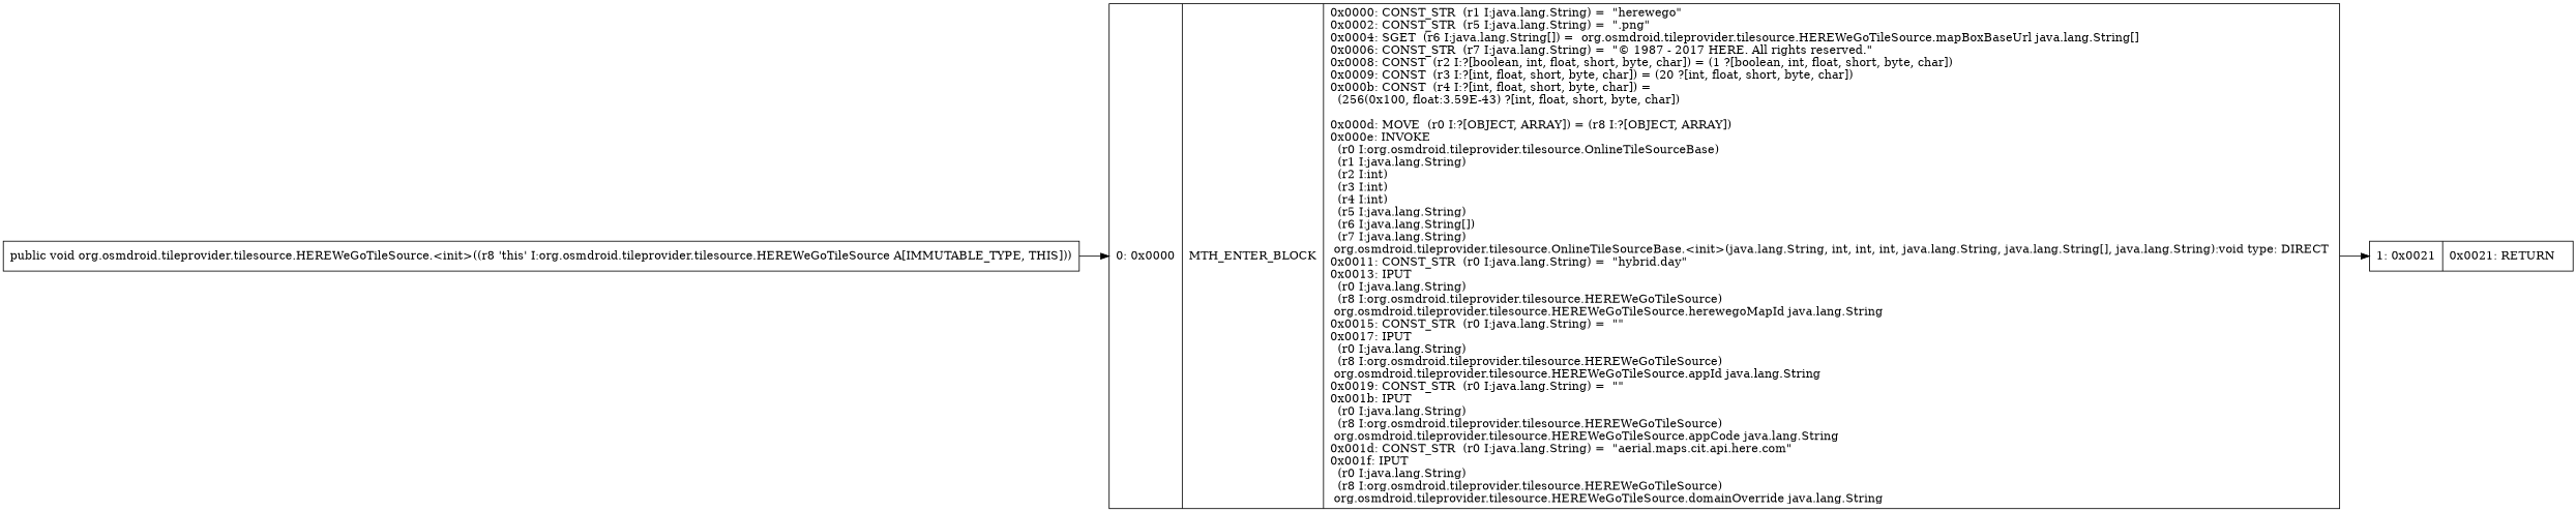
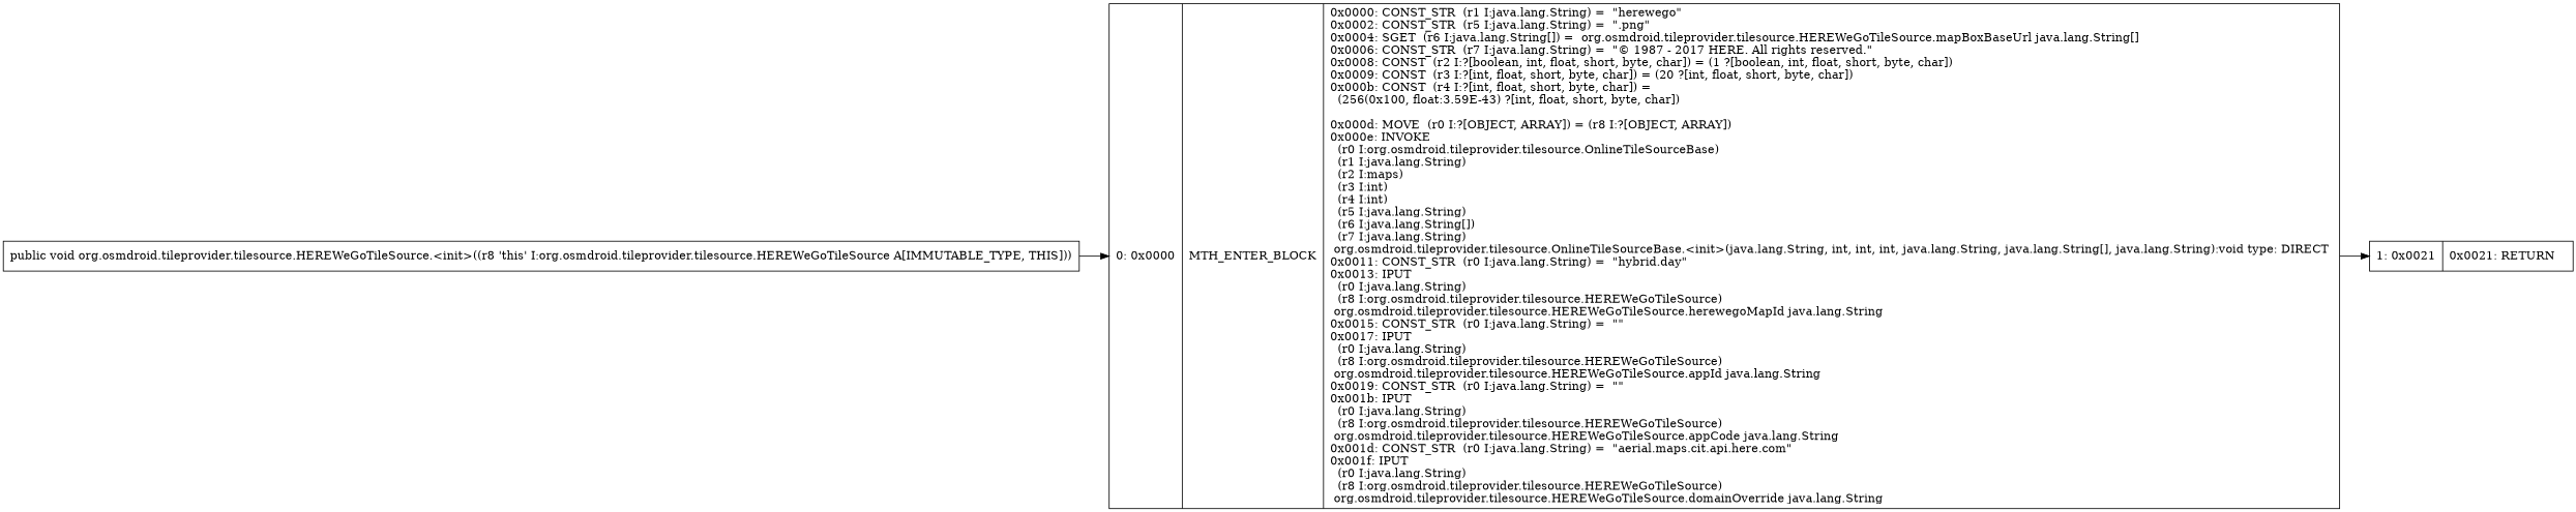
  digraph {
    rankdir=LR
    node [shape=record]
-   n1 [label="{0\:\ 0x0000|MTH_ENTER_BLOCK\l|0x0000: CONST_STR  (r1 I:java.lang.String) =  \"herewego\" \l0x0002: CONST_STR  (r5 I:java.lang.String) =  \".png\" \l0x0004: SGET  (r6 I:java.lang.String[]) =  org.osmdroid.tileprovider.tilesource.HEREWeGoTileSource.mapBoxBaseUrl java.lang.String[] \l0x0006: CONST_STR  (r7 I:java.lang.String) =  \"© 1987 \- 2017 HERE. All rights reserved.\" \l0x0008: CONST  (r2 I:?[boolean, int, float, short, byte, char]) = (1 ?[boolean, int, float, short, byte, char]) \l0x0009: CONST  (r3 I:?[int, float, short, byte, char]) = (20 ?[int, float, short, byte, char]) \l0x000b: CONST  (r4 I:?[int, float, short, byte, char]) = \l  (256(0x100, float:3.59E\-43) ?[int, float, short, byte, char])\l \l0x000d: MOVE  (r0 I:?[OBJECT, ARRAY]) = (r8 I:?[OBJECT, ARRAY]) \l0x000e: INVOKE  \l  (r0 I:org.osmdroid.tileprovider.tilesource.OnlineTileSourceBase)\l  (r1 I:java.lang.String)\l  (r2 I:int)\l  (r3 I:int)\l  (r4 I:int)\l  (r5 I:java.lang.String)\l  (r6 I:java.lang.String[])\l  (r7 I:java.lang.String)\l org.osmdroid.tileprovider.tilesource.OnlineTileSourceBase.\<init\>(java.lang.String, int, int, int, java.lang.String, java.lang.String[], java.lang.String):void type: DIRECT \l0x0011: CONST_STR  (r0 I:java.lang.String) =  \"hybrid.day\" \l0x0013: IPUT  \l  (r0 I:java.lang.String)\l  (r8 I:org.osmdroid.tileprovider.tilesource.HEREWeGoTileSource)\l org.osmdroid.tileprovider.tilesource.HEREWeGoTileSource.herewegoMapId java.lang.String \l0x0015: CONST_STR  (r0 I:java.lang.String) =  \"\" \l0x0017: IPUT  \l  (r0 I:java.lang.String)\l  (r8 I:org.osmdroid.tileprovider.tilesource.HEREWeGoTileSource)\l org.osmdroid.tileprovider.tilesource.HEREWeGoTileSource.appId java.lang.String \l0x0019: CONST_STR  (r0 I:java.lang.String) =  \"\" \l0x001b: IPUT  \l  (r0 I:java.lang.String)\l  (r8 I:org.osmdroid.tileprovider.tilesource.HEREWeGoTileSource)\l org.osmdroid.tileprovider.tilesource.HEREWeGoTileSource.appCode java.lang.String \l0x001d: CONST_STR  (r0 I:java.lang.String) =  \"aerial.maps.cit.api.here.com\" \l0x001f: IPUT  \l  (r0 I:java.lang.String)\l  (r8 I:org.osmdroid.tileprovider.tilesource.HEREWeGoTileSource)\l org.osmdroid.tileprovider.tilesource.HEREWeGoTileSource.domainOverride java.lang.String \l}"]
+   n1 [label="{0\:\ 0x0000|MTH_ENTER_BLOCK\l|0x0000: CONST_STR  (r1 I:java.lang.String) =  \"herewego\" \l0x0002: CONST_STR  (r5 I:java.lang.String) =  \".png\" \l0x0004: SGET  (r6 I:java.lang.String[]) =  org.osmdroid.tileprovider.tilesource.HEREWeGoTileSource.mapBoxBaseUrl java.lang.String[] \l0x0006: CONST_STR  (r7 I:java.lang.String) =  \"© 1987 \- 2017 HERE. All rights reserved.\" \l0x0008: CONST  (r2 I:?[boolean, int, float, short, byte, char]) = (1 ?[boolean, int, float, short, byte, char]) \l0x0009: CONST  (r3 I:?[int, float, short, byte, char]) = (20 ?[int, float, short, byte, char]) \l0x000b: CONST  (r4 I:?[int, float, short, byte, char]) = \l  (256(0x100, float:3.59E\-43) ?[int, float, short, byte, char])\l \l0x000d: MOVE  (r0 I:?[OBJECT, ARRAY]) = (r8 I:?[OBJECT, ARRAY]) \l0x000e: INVOKE  \l  (r0 I:org.osmdroid.tileprovider.tilesource.OnlineTileSourceBase)\l  (r1 I:java.lang.String)\l  (r2 I:maps)\l  (r3 I:int)\l  (r4 I:int)\l  (r5 I:java.lang.String)\l  (r6 I:java.lang.String[])\l  (r7 I:java.lang.String)\l org.osmdroid.tileprovider.tilesource.OnlineTileSourceBase.\<init\>(java.lang.String, int, int, int, java.lang.String, java.lang.String[], java.lang.String):void type: DIRECT \l0x0011: CONST_STR  (r0 I:java.lang.String) =  \"hybrid.day\" \l0x0013: IPUT  \l  (r0 I:java.lang.String)\l  (r8 I:org.osmdroid.tileprovider.tilesource.HEREWeGoTileSource)\l org.osmdroid.tileprovider.tilesource.HEREWeGoTileSource.herewegoMapId java.lang.String \l0x0015: CONST_STR  (r0 I:java.lang.String) =  \"\" \l0x0017: IPUT  \l  (r0 I:java.lang.String)\l  (r8 I:org.osmdroid.tileprovider.tilesource.HEREWeGoTileSource)\l org.osmdroid.tileprovider.tilesource.HEREWeGoTileSource.appId java.lang.String \l0x0019: CONST_STR  (r0 I:java.lang.String) =  \"\" \l0x001b: IPUT  \l  (r0 I:java.lang.String)\l  (r8 I:org.osmdroid.tileprovider.tilesource.HEREWeGoTileSource)\l org.osmdroid.tileprovider.tilesource.HEREWeGoTileSource.appCode java.lang.String \l0x001d: CONST_STR  (r0 I:java.lang.String) =  \"aerial.maps.cit.api.here.com\" \l0x001f: IPUT  \l  (r0 I:java.lang.String)\l  (r8 I:org.osmdroid.tileprovider.tilesource.HEREWeGoTileSource)\l org.osmdroid.tileprovider.tilesource.HEREWeGoTileSource.domainOverride java.lang.String \l}"]
    n2 [label="{1\:\ 0x0021|0x0021: RETURN   \l}"]
    n3 [label="{public void org.osmdroid.tileprovider.tilesource.HEREWeGoTileSource.\<init\>((r8 'this' I:org.osmdroid.tileprovider.tilesource.HEREWeGoTileSource A[IMMUTABLE_TYPE, THIS])) }"]
    n1 -> n2
    n3 -> n1
  }
